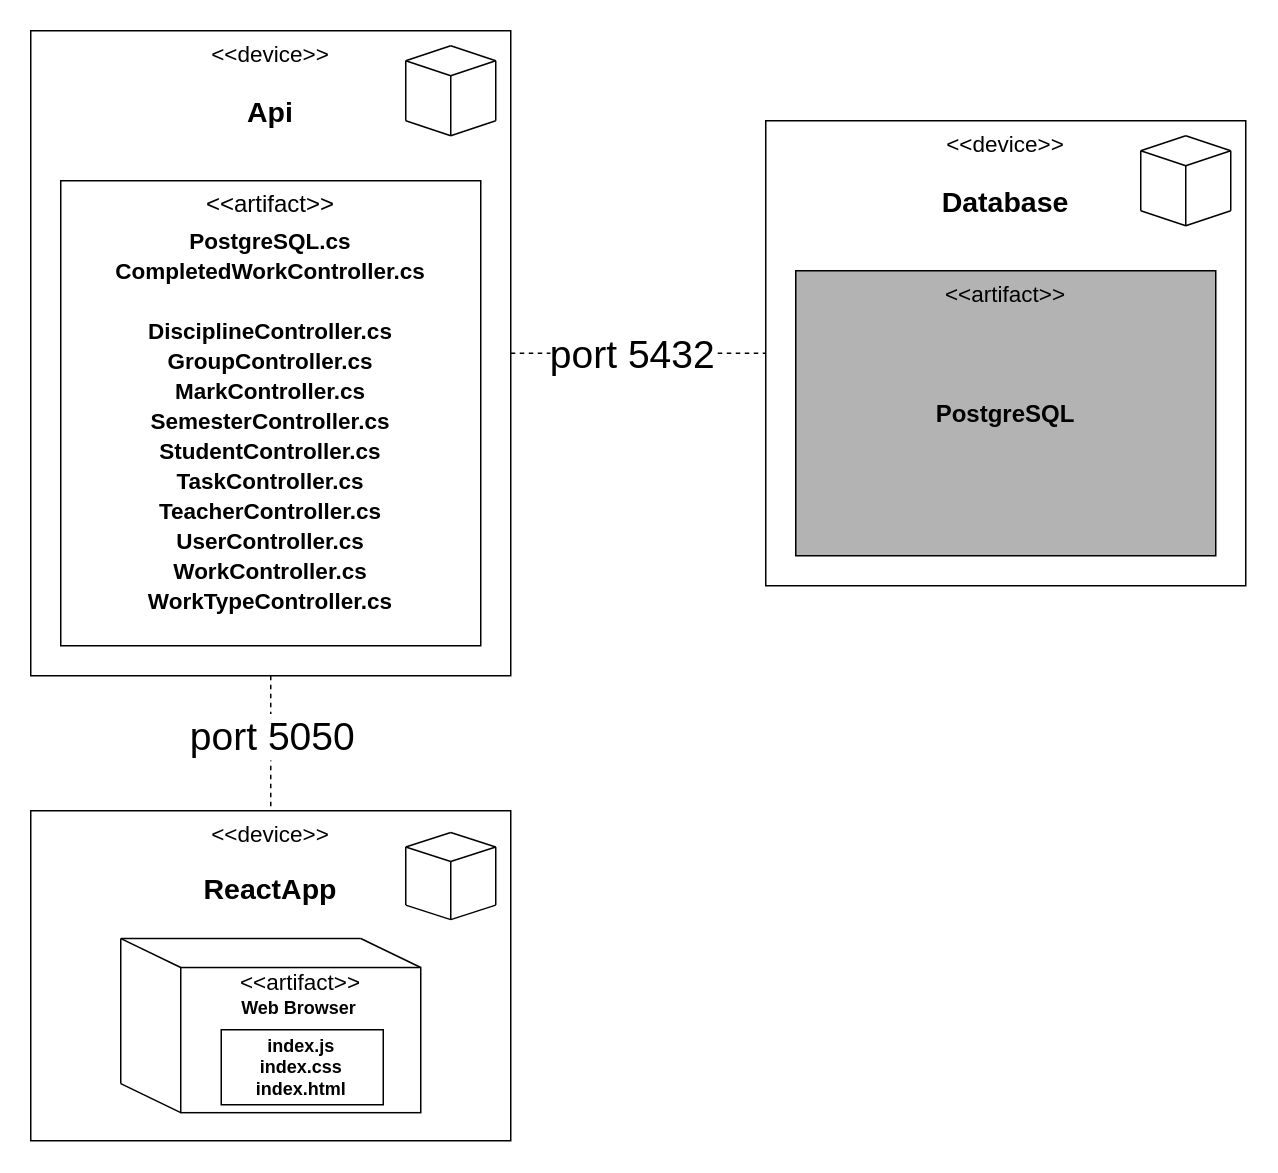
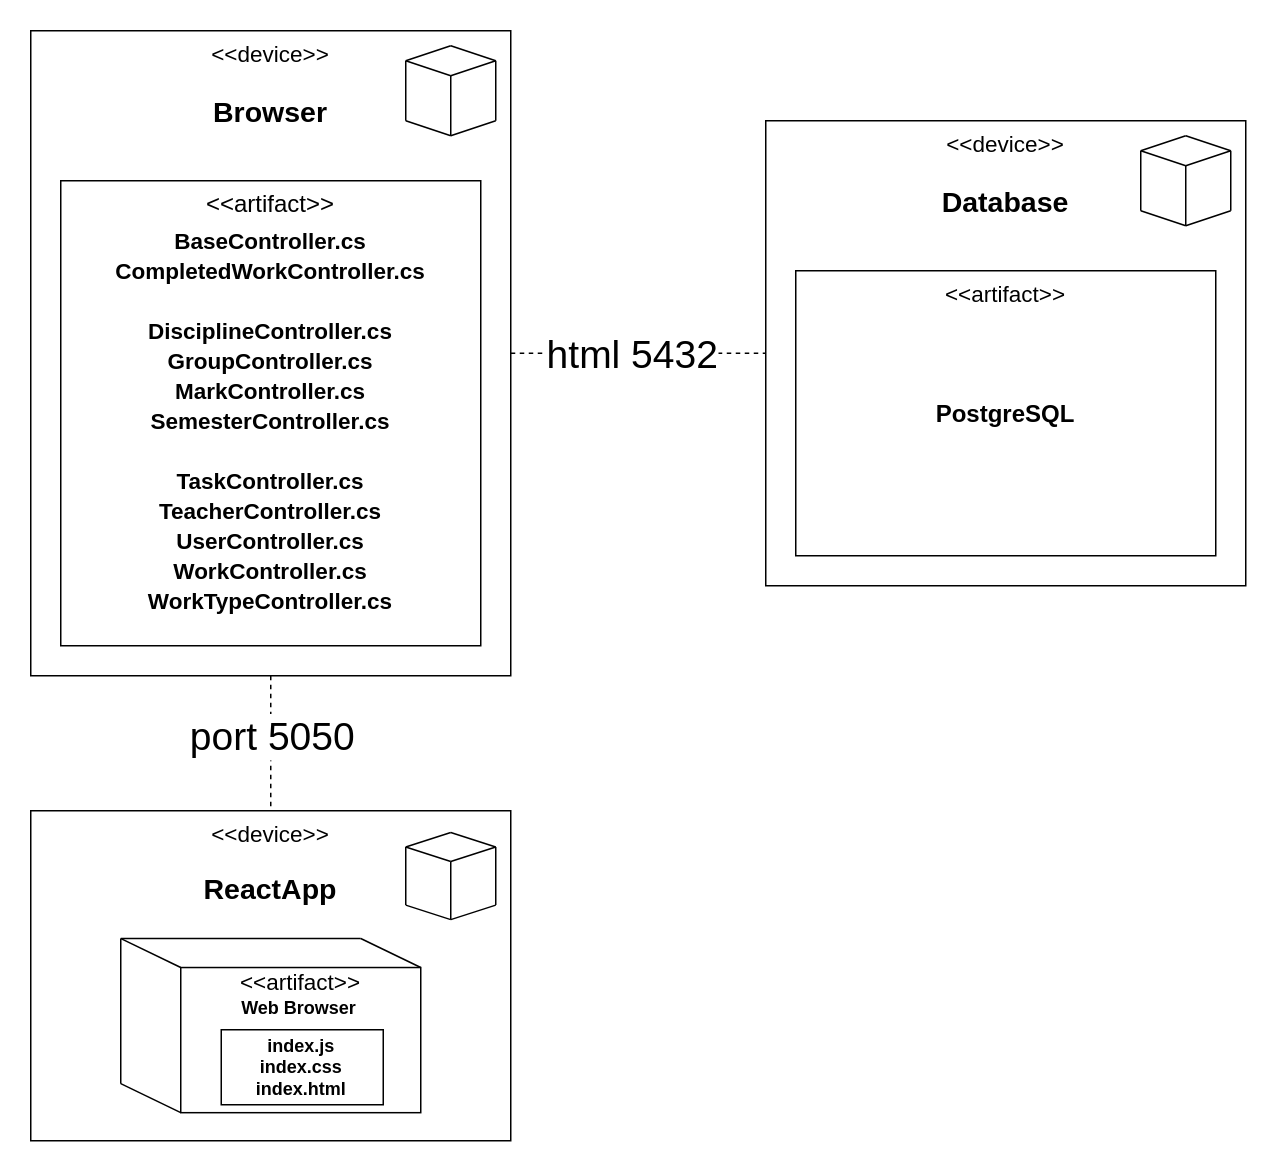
  <mxCell id="0" />
  <mxCell id="1" parent="0" />
  <mxCell id="2" value="" style="group;shadow=0;" parent="1" vertex="1" connectable="0"><mxGeometry x="20" y="20" width="320" height="430" as="geometry" /></mxCell>
  <mxCell id="3" value="" style="rounded=0;whiteSpace=wrap;html=1;shadow=0;" parent="2" vertex="1"><mxGeometry width="320" height="430" as="geometry" /></mxCell>
  <mxCell id="4" value="&lt;font style=&quot;font-size: 15px;&quot;&gt;&amp;lt;&amp;lt;device&amp;gt;&amp;gt;&lt;/font&gt;" style="text;html=1;strokeColor=none;fillColor=none;align=center;verticalAlign=middle;whiteSpace=wrap;rounded=0;shadow=0;" parent="2" vertex="1"><mxGeometry width="320" height="30" as="geometry" /></mxCell>
- <mxCell id="5" value="&lt;font style=&quot;font-size: 19px;&quot;&gt;Api&lt;/font&gt;" style="text;html=1;strokeColor=none;fillColor=none;align=center;verticalAlign=middle;whiteSpace=wrap;rounded=0;fontStyle=1;shadow=0;" parent="2" vertex="1"><mxGeometry y="40" width="320" height="30" as="geometry" /></mxCell>
+ <mxCell id="5" value="&lt;font style=&quot;font-size: 19px;&quot;&gt;Browser&lt;/font&gt;" style="text;html=1;strokeColor=none;fillColor=none;align=center;verticalAlign=middle;whiteSpace=wrap;rounded=0;fontStyle=1;shadow=0;" parent="2" vertex="1"><mxGeometry y="40" width="320" height="30" as="geometry" /></mxCell>
  <mxCell id="6" value="" style="rounded=0;whiteSpace=wrap;html=1;shadow=0;" parent="2" vertex="1"><mxGeometry x="20" y="100" width="280" height="310" as="geometry" /></mxCell>
  <mxCell id="7" value="" style="group;movable=1;resizable=1;rotatable=1;deletable=1;editable=1;locked=0;connectable=1;shadow=0;" parent="2" vertex="1" connectable="0"><mxGeometry x="250" y="10" width="60" height="60" as="geometry" /></mxCell>
  <mxCell id="8" value="" style="endArrow=none;html=1;rounded=0;movable=0;resizable=0;rotatable=0;deletable=0;editable=0;locked=1;connectable=0;" parent="7" edge="1"><mxGeometry width="50" height="50" relative="1" as="geometry"><mxPoint x="30" y="60" as="sourcePoint" /><mxPoint x="30" y="20" as="targetPoint" /></mxGeometry></mxCell>
  <mxCell id="9" value="" style="endArrow=none;html=1;rounded=0;shadow=0;" parent="7" edge="1"><mxGeometry width="50" height="50" relative="1" as="geometry"><mxPoint x="30" y="60" as="sourcePoint" /><mxPoint x="60" y="50" as="targetPoint" /></mxGeometry></mxCell>
  <mxCell id="10" value="" style="endArrow=none;html=1;rounded=0;shadow=0;" parent="7" edge="1"><mxGeometry width="50" height="50" relative="1" as="geometry"><mxPoint x="30" y="60" as="sourcePoint" /><mxPoint y="50" as="targetPoint" /></mxGeometry></mxCell>
  <mxCell id="11" value="" style="endArrow=none;html=1;rounded=0;shadow=0;" parent="7" edge="1"><mxGeometry width="50" height="50" relative="1" as="geometry"><mxPoint y="50" as="sourcePoint" /><mxPoint y="10" as="targetPoint" /></mxGeometry></mxCell>
  <mxCell id="12" value="" style="endArrow=none;html=1;rounded=0;shadow=0;" parent="7" edge="1"><mxGeometry width="50" height="50" relative="1" as="geometry"><mxPoint x="60" y="50" as="sourcePoint" /><mxPoint x="60" y="10" as="targetPoint" /></mxGeometry></mxCell>
  <mxCell id="13" value="" style="endArrow=none;html=1;rounded=0;shadow=0;" parent="7" edge="1"><mxGeometry width="50" height="50" relative="1" as="geometry"><mxPoint x="30" y="20" as="sourcePoint" /><mxPoint x="60" y="10" as="targetPoint" /></mxGeometry></mxCell>
  <mxCell id="14" value="" style="endArrow=none;html=1;rounded=0;shadow=0;" parent="7" edge="1"><mxGeometry width="50" height="50" relative="1" as="geometry"><mxPoint x="30" y="20" as="sourcePoint" /><mxPoint y="10" as="targetPoint" /></mxGeometry></mxCell>
  <mxCell id="15" value="" style="endArrow=none;html=1;rounded=0;shadow=0;" parent="7" edge="1"><mxGeometry width="50" height="50" relative="1" as="geometry"><mxPoint x="60" y="10" as="sourcePoint" /><mxPoint x="30" as="targetPoint" /></mxGeometry></mxCell>
  <mxCell id="16" value="" style="endArrow=none;html=1;rounded=0;shadow=0;" parent="7" edge="1"><mxGeometry width="50" height="50" relative="1" as="geometry"><mxPoint y="10" as="sourcePoint" /><mxPoint x="30" as="targetPoint" /></mxGeometry></mxCell>
  <mxCell id="17" value="&lt;font style=&quot;font-size: 16px;&quot;&gt;&amp;lt;&amp;lt;artifact&amp;gt;&amp;gt;&lt;/font&gt;" style="text;html=1;strokeColor=none;fillColor=none;align=center;verticalAlign=middle;whiteSpace=wrap;rounded=0;shadow=0;" parent="2" vertex="1"><mxGeometry x="130" y="100" width="60" height="30" as="geometry" /></mxCell>
- <mxCell id="18" value="&lt;font style=&quot;font-size: 15px;&quot;&gt;PostgreSQL.cs&lt;/font&gt;" style="text;html=1;strokeColor=none;fillColor=none;align=center;verticalAlign=middle;whiteSpace=wrap;rounded=0;fontStyle=1;shadow=0;" parent="2" vertex="1"><mxGeometry x="20" y="130" width="280" height="20" as="geometry" /></mxCell>
+ <mxCell id="18" value="&lt;font style=&quot;font-size: 15px;&quot;&gt;BaseController.cs&lt;/font&gt;" style="text;html=1;strokeColor=none;fillColor=none;align=center;verticalAlign=middle;whiteSpace=wrap;rounded=0;fontStyle=1;shadow=0;" parent="2" vertex="1"><mxGeometry x="20" y="130" width="280" height="20" as="geometry" /></mxCell>
  <mxCell id="19" value="&lt;font style=&quot;font-size: 15px;&quot;&gt;CompletedWorkController.cs&lt;/font&gt;" style="text;html=1;strokeColor=none;fillColor=none;align=center;verticalAlign=middle;whiteSpace=wrap;rounded=0;fontStyle=1;shadow=0;" parent="2" vertex="1"><mxGeometry x="20" y="150" width="280" height="20" as="geometry" /></mxCell>
  <mxCell id="20" value="&lt;font style=&quot;font-size: 15px;&quot;&gt;DisciplineController.cs&lt;/font&gt;" style="text;html=1;strokeColor=none;fillColor=none;align=center;verticalAlign=middle;whiteSpace=wrap;rounded=0;fontStyle=1;shadow=0;" parent="2" vertex="1"><mxGeometry x="20" y="190" width="280" height="20" as="geometry" /></mxCell>
  <mxCell id="21" value="&lt;font style=&quot;font-size: 15px;&quot;&gt;SemesterController.cs&lt;/font&gt;" style="text;html=1;strokeColor=none;fillColor=none;align=center;verticalAlign=middle;whiteSpace=wrap;rounded=0;fontStyle=1;shadow=0;" parent="2" vertex="1"><mxGeometry x="20" y="250" width="280" height="20" as="geometry" /></mxCell>
  <mxCell id="22" value="&lt;font style=&quot;font-size: 15px;&quot;&gt;MarkController.cs&lt;/font&gt;" style="text;html=1;strokeColor=none;fillColor=none;align=center;verticalAlign=middle;whiteSpace=wrap;rounded=0;fontStyle=1;shadow=0;" parent="2" vertex="1"><mxGeometry x="20" y="230" width="280" height="20" as="geometry" /></mxCell>
  <mxCell id="23" value="&lt;font style=&quot;font-size: 15px;&quot;&gt;GroupController.cs&lt;/font&gt;" style="text;html=1;strokeColor=none;fillColor=none;align=center;verticalAlign=middle;whiteSpace=wrap;rounded=0;fontStyle=1;shadow=0;" parent="2" vertex="1"><mxGeometry x="20" y="210" width="280" height="20" as="geometry" /></mxCell>
- <mxCell id="24" value="&lt;font style=&quot;font-size: 15px;&quot;&gt;StudentController.cs&lt;/font&gt;" style="text;html=1;strokeColor=none;fillColor=none;align=center;verticalAlign=middle;whiteSpace=wrap;rounded=0;fontStyle=1;shadow=0;" parent="2" vertex="1"><mxGeometry x="20" y="270" width="280" height="20" as="geometry" /></mxCell>
  <mxCell id="25" value="&lt;font style=&quot;font-size: 15px;&quot;&gt;TaskController.cs&lt;/font&gt;" style="text;html=1;strokeColor=none;fillColor=none;align=center;verticalAlign=middle;whiteSpace=wrap;rounded=0;fontStyle=1;shadow=0;" parent="2" vertex="1"><mxGeometry x="20" y="290" width="280" height="20" as="geometry" /></mxCell>
  <mxCell id="26" value="&lt;font style=&quot;font-size: 15px;&quot;&gt;TeacherController.cs&lt;/font&gt;" style="text;html=1;strokeColor=none;fillColor=none;align=center;verticalAlign=middle;whiteSpace=wrap;rounded=0;fontStyle=1;shadow=0;" parent="2" vertex="1"><mxGeometry x="20" y="310" width="280" height="20" as="geometry" /></mxCell>
  <mxCell id="27" value="&lt;font style=&quot;font-size: 15px;&quot;&gt;UserController.cs&lt;/font&gt;" style="text;html=1;strokeColor=none;fillColor=none;align=center;verticalAlign=middle;whiteSpace=wrap;rounded=0;fontStyle=1;shadow=0;" parent="2" vertex="1"><mxGeometry x="20" y="330" width="280" height="20" as="geometry" /></mxCell>
  <mxCell id="28" value="&lt;font style=&quot;font-size: 15px;&quot;&gt;WorkTypeController.cs&lt;/font&gt;" style="text;html=1;strokeColor=none;fillColor=none;align=center;verticalAlign=middle;whiteSpace=wrap;rounded=0;fontStyle=1;shadow=0;" parent="2" vertex="1"><mxGeometry x="20" y="370" width="280" height="20" as="geometry" /></mxCell>
  <mxCell id="29" value="&lt;font style=&quot;font-size: 15px;&quot;&gt;WorkController.cs&lt;/font&gt;" style="text;html=1;strokeColor=none;fillColor=none;align=center;verticalAlign=middle;whiteSpace=wrap;rounded=0;fontStyle=1;shadow=0;" parent="2" vertex="1"><mxGeometry x="20" y="350" width="280" height="20" as="geometry" /></mxCell>
  <mxCell id="30" value="" style="group;shadow=0;" parent="1" vertex="1" connectable="0"><mxGeometry x="510" y="80" width="320" height="310" as="geometry" /></mxCell>
  <mxCell id="31" value="" style="rounded=0;whiteSpace=wrap;html=1;shadow=0;" parent="30" vertex="1"><mxGeometry width="320" height="310" as="geometry" /></mxCell>
  <mxCell id="32" value="&lt;font style=&quot;font-size: 15px;&quot;&gt;&amp;lt;&amp;lt;device&amp;gt;&amp;gt;&lt;/font&gt;" style="text;html=1;strokeColor=none;fillColor=none;align=center;verticalAlign=middle;whiteSpace=wrap;rounded=0;shadow=0;" parent="30" vertex="1"><mxGeometry width="320" height="30" as="geometry" /></mxCell>
  <mxCell id="33" value="&lt;span style=&quot;font-size: 19px;&quot;&gt;Database&lt;/span&gt;" style="text;html=1;strokeColor=none;fillColor=none;align=center;verticalAlign=middle;whiteSpace=wrap;rounded=0;fontStyle=1;shadow=0;" parent="30" vertex="1"><mxGeometry y="40" width="320" height="30" as="geometry" /></mxCell>
- <mxCell id="34" value="&lt;font style=&quot;font-size: 16px;&quot;&gt;&lt;b&gt;PostgreSQL&lt;/b&gt;&lt;/font&gt;" style="rounded=0;whiteSpace=wrap;html=1;shadow=0;fillColor=#b3b3b3;" parent="30" vertex="1"><mxGeometry x="20" y="100" width="280" height="190" as="geometry" /></mxCell>
+ <mxCell id="34" value="&lt;font style=&quot;font-size: 16px;&quot;&gt;&lt;b&gt;PostgreSQL&lt;/b&gt;&lt;/font&gt;" style="rounded=0;whiteSpace=wrap;html=1;shadow=0;" parent="30" vertex="1"><mxGeometry x="20" y="100" width="280" height="190" as="geometry" /></mxCell>
  <mxCell id="35" value="" style="group;movable=1;resizable=1;rotatable=1;deletable=1;editable=1;locked=0;connectable=1;shadow=0;" parent="30" vertex="1" connectable="0"><mxGeometry x="250" y="10" width="60" height="60" as="geometry" /></mxCell>
  <mxCell id="36" value="" style="endArrow=none;html=1;rounded=0;movable=0;resizable=0;rotatable=0;deletable=0;editable=0;locked=1;connectable=0;" parent="35" edge="1"><mxGeometry width="50" height="50" relative="1" as="geometry"><mxPoint x="30" y="60" as="sourcePoint" /><mxPoint x="30" y="20" as="targetPoint" /></mxGeometry></mxCell>
  <mxCell id="37" value="" style="endArrow=none;html=1;rounded=0;shadow=0;" parent="35" edge="1"><mxGeometry width="50" height="50" relative="1" as="geometry"><mxPoint x="30" y="60" as="sourcePoint" /><mxPoint x="60" y="50" as="targetPoint" /></mxGeometry></mxCell>
  <mxCell id="38" value="" style="endArrow=none;html=1;rounded=0;shadow=0;" parent="35" edge="1"><mxGeometry width="50" height="50" relative="1" as="geometry"><mxPoint x="30" y="60" as="sourcePoint" /><mxPoint y="50" as="targetPoint" /></mxGeometry></mxCell>
  <mxCell id="39" value="" style="endArrow=none;html=1;rounded=0;shadow=0;" parent="35" edge="1"><mxGeometry width="50" height="50" relative="1" as="geometry"><mxPoint y="50" as="sourcePoint" /><mxPoint y="10" as="targetPoint" /></mxGeometry></mxCell>
  <mxCell id="40" value="" style="endArrow=none;html=1;rounded=0;shadow=0;" parent="35" edge="1"><mxGeometry width="50" height="50" relative="1" as="geometry"><mxPoint x="60" y="50" as="sourcePoint" /><mxPoint x="60" y="10" as="targetPoint" /></mxGeometry></mxCell>
  <mxCell id="41" value="" style="endArrow=none;html=1;rounded=0;shadow=0;" parent="35" edge="1"><mxGeometry width="50" height="50" relative="1" as="geometry"><mxPoint x="30" y="20" as="sourcePoint" /><mxPoint x="60" y="10" as="targetPoint" /></mxGeometry></mxCell>
  <mxCell id="42" value="" style="endArrow=none;html=1;rounded=0;shadow=0;" parent="35" edge="1"><mxGeometry width="50" height="50" relative="1" as="geometry"><mxPoint x="30" y="20" as="sourcePoint" /><mxPoint y="10" as="targetPoint" /></mxGeometry></mxCell>
  <mxCell id="43" value="" style="endArrow=none;html=1;rounded=0;shadow=0;" parent="35" edge="1"><mxGeometry width="50" height="50" relative="1" as="geometry"><mxPoint x="60" y="10" as="sourcePoint" /><mxPoint x="30" as="targetPoint" /></mxGeometry></mxCell>
  <mxCell id="44" value="" style="endArrow=none;html=1;rounded=0;shadow=0;" parent="35" edge="1"><mxGeometry width="50" height="50" relative="1" as="geometry"><mxPoint y="10" as="sourcePoint" /><mxPoint x="30" as="targetPoint" /></mxGeometry></mxCell>
  <mxCell id="45" value="&lt;font style=&quot;font-size: 15px;&quot;&gt;&amp;lt;&amp;lt;artifact&amp;gt;&amp;gt;&lt;/font&gt;" style="text;html=1;strokeColor=none;fillColor=none;align=center;verticalAlign=middle;whiteSpace=wrap;rounded=0;shadow=0;" parent="30" vertex="1"><mxGeometry x="130" y="100" width="60" height="30" as="geometry" /></mxCell>
  <mxCell id="46" value="" style="group" vertex="1" connectable="0" parent="1"><mxGeometry x="20" y="540" width="320" height="220" as="geometry" /></mxCell>
  <mxCell id="47" value="" style="group;shadow=0;fillColor=#B3B3B3;container=0;" parent="46" vertex="1" connectable="0"><mxGeometry width="320" height="220" as="geometry" /></mxCell>
  <mxCell id="48" value="" style="rounded=0;whiteSpace=wrap;html=1;shadow=0;" parent="46" vertex="1"><mxGeometry width="320" height="220" as="geometry" /></mxCell>
  <mxCell id="49" value="&lt;font style=&quot;font-size: 15px;&quot;&gt;&amp;lt;&amp;lt;device&amp;gt;&amp;gt;&lt;/font&gt;" style="text;html=1;strokeColor=none;fillColor=none;align=center;verticalAlign=middle;whiteSpace=wrap;rounded=0;shadow=0;" parent="46" vertex="1"><mxGeometry width="320" height="29.032" as="geometry" /></mxCell>
  <mxCell id="50" value="&lt;span style=&quot;font-size: 19px;&quot;&gt;ReactApp&lt;/span&gt;" style="text;html=1;strokeColor=none;fillColor=none;align=center;verticalAlign=middle;whiteSpace=wrap;rounded=0;fontStyle=1;shadow=0;" parent="46" vertex="1"><mxGeometry y="38.71" width="320" height="29.032" as="geometry" /></mxCell>
  <mxCell id="51" value="" style="rounded=0;whiteSpace=wrap;html=1;shadow=0;" parent="46" vertex="1"><mxGeometry x="100" y="104.516" width="160" height="96.774" as="geometry" /></mxCell>
  <mxCell id="52" value="&lt;font style=&quot;font-size: 15px;&quot;&gt;&amp;lt;&amp;lt;artifact&amp;gt;&amp;gt;&lt;/font&gt;" style="text;html=1;strokeColor=none;fillColor=none;align=center;verticalAlign=middle;whiteSpace=wrap;rounded=0;shadow=0;" parent="46" vertex="1"><mxGeometry x="100" y="104.516" width="160" height="19.355" as="geometry" /></mxCell>
  <mxCell id="53" value="" style="group;movable=1;resizable=1;rotatable=1;deletable=1;editable=1;locked=0;connectable=1;shadow=0;" parent="46" vertex="1" connectable="0"><mxGeometry x="250" y="14.516" width="60" height="58.065" as="geometry" /></mxCell>
  <mxCell id="54" value="" style="endArrow=none;html=1;rounded=0;movable=0;resizable=0;rotatable=0;deletable=0;editable=0;locked=1;connectable=0;" parent="53" edge="1"><mxGeometry width="50" height="50" relative="1" as="geometry"><mxPoint x="30" y="58.065" as="sourcePoint" /><mxPoint x="30" y="19.355" as="targetPoint" /></mxGeometry></mxCell>
  <mxCell id="55" value="" style="endArrow=none;html=1;rounded=0;shadow=0;" parent="53" edge="1"><mxGeometry width="50" height="50" relative="1" as="geometry"><mxPoint x="30" y="58.065" as="sourcePoint" /><mxPoint x="60" y="48.387" as="targetPoint" /></mxGeometry></mxCell>
  <mxCell id="56" value="" style="endArrow=none;html=1;rounded=0;shadow=0;" parent="53" edge="1"><mxGeometry width="50" height="50" relative="1" as="geometry"><mxPoint x="30" y="58.065" as="sourcePoint" /><mxPoint y="48.387" as="targetPoint" /></mxGeometry></mxCell>
  <mxCell id="57" value="" style="endArrow=none;html=1;rounded=0;shadow=0;" parent="53" edge="1"><mxGeometry width="50" height="50" relative="1" as="geometry"><mxPoint y="48.387" as="sourcePoint" /><mxPoint y="9.677" as="targetPoint" /></mxGeometry></mxCell>
  <mxCell id="58" value="" style="endArrow=none;html=1;rounded=0;shadow=0;" parent="53" edge="1"><mxGeometry width="50" height="50" relative="1" as="geometry"><mxPoint x="60" y="48.387" as="sourcePoint" /><mxPoint x="60" y="9.677" as="targetPoint" /></mxGeometry></mxCell>
  <mxCell id="59" value="" style="endArrow=none;html=1;rounded=0;shadow=0;" parent="53" edge="1"><mxGeometry width="50" height="50" relative="1" as="geometry"><mxPoint x="30" y="19.355" as="sourcePoint" /><mxPoint x="60" y="9.677" as="targetPoint" /></mxGeometry></mxCell>
  <mxCell id="60" value="" style="endArrow=none;html=1;rounded=0;shadow=0;" parent="53" edge="1"><mxGeometry width="50" height="50" relative="1" as="geometry"><mxPoint x="30" y="19.355" as="sourcePoint" /><mxPoint y="9.677" as="targetPoint" /></mxGeometry></mxCell>
  <mxCell id="61" value="" style="endArrow=none;html=1;rounded=0;shadow=0;" parent="53" edge="1"><mxGeometry width="50" height="50" relative="1" as="geometry"><mxPoint x="60" y="9.677" as="sourcePoint" /><mxPoint x="30" as="targetPoint" /></mxGeometry></mxCell>
  <mxCell id="62" value="" style="endArrow=none;html=1;rounded=0;shadow=0;" parent="53" edge="1"><mxGeometry width="50" height="50" relative="1" as="geometry"><mxPoint y="9.677" as="sourcePoint" /><mxPoint x="30" as="targetPoint" /></mxGeometry></mxCell>
  <mxCell id="63" value="" style="endArrow=none;html=1;rounded=0;exitX=0;exitY=0;exitDx=0;exitDy=0;entryX=0.188;entryY=0.484;entryDx=0;entryDy=0;entryPerimeter=0;" parent="46" source="51" edge="1"><mxGeometry width="50" height="50" relative="1" as="geometry"><mxPoint x="60" y="119.032" as="sourcePoint" /><mxPoint x="60.16" y="85.2" as="targetPoint" /></mxGeometry></mxCell>
  <mxCell id="64" value="" style="endArrow=none;html=1;rounded=0;exitX=0;exitY=0;exitDx=0;exitDy=0;entryX=0.188;entryY=0.484;entryDx=0;entryDy=0;entryPerimeter=0;" parent="46" edge="1"><mxGeometry width="50" height="50" relative="1" as="geometry"><mxPoint x="100" y="201.29" as="sourcePoint" /><mxPoint x="60" y="181.935" as="targetPoint" /></mxGeometry></mxCell>
  <mxCell id="65" value="" style="endArrow=none;html=1;rounded=0;" parent="46" edge="1"><mxGeometry width="50" height="50" relative="1" as="geometry"><mxPoint x="60" y="181.935" as="sourcePoint" /><mxPoint x="60" y="85.161" as="targetPoint" /></mxGeometry></mxCell>
  <mxCell id="66" value="" style="endArrow=none;html=1;rounded=0;" parent="46" edge="1"><mxGeometry width="50" height="50" relative="1" as="geometry"><mxPoint x="60" y="85.161" as="sourcePoint" /><mxPoint x="220" y="85.161" as="targetPoint" /></mxGeometry></mxCell>
  <mxCell id="67" value="" style="endArrow=none;html=1;rounded=0;exitX=0;exitY=0;exitDx=0;exitDy=0;entryX=0.188;entryY=0.484;entryDx=0;entryDy=0;entryPerimeter=0;" parent="46" edge="1"><mxGeometry width="50" height="50" relative="1" as="geometry"><mxPoint x="260" y="104.516" as="sourcePoint" /><mxPoint x="220" y="85.161" as="targetPoint" /></mxGeometry></mxCell>
  <mxCell id="68" value="" style="rounded=0;whiteSpace=wrap;html=1;fillColor=default;" vertex="1" parent="46"><mxGeometry x="127" y="146" width="108" height="50" as="geometry" /></mxCell>
  <mxCell id="69" value="Web Browser" style="text;html=1;strokeColor=none;fillColor=none;align=center;verticalAlign=middle;whiteSpace=wrap;rounded=0;fontStyle=1" vertex="1" parent="46"><mxGeometry x="100" y="117" width="158" height="30" as="geometry" /></mxCell>
  <mxCell id="70" value="index.js&lt;br&gt;index.css&lt;br&gt;index.html" style="text;html=1;strokeColor=none;fillColor=none;align=center;verticalAlign=middle;whiteSpace=wrap;rounded=0;fontStyle=1" parent="46" vertex="1"><mxGeometry x="127" y="147" width="107" height="48" as="geometry" /></mxCell>
  <mxCell id="71" value="" style="endArrow=none;dashed=1;html=1;rounded=0;exitX=1;exitY=0.5;exitDx=0;exitDy=0;entryX=0;entryY=0.5;entryDx=0;entryDy=0;" edge="1" parent="1" source="3" target="31"><mxGeometry width="50" height="50" relative="1" as="geometry"><mxPoint x="370" y="260" as="sourcePoint" /><mxPoint x="420" y="210" as="targetPoint" /></mxGeometry></mxCell>
  <mxCell id="72" value="" style="endArrow=none;dashed=1;html=1;rounded=0;exitX=0.5;exitY=1;exitDx=0;exitDy=0;entryX=0.5;entryY=0;entryDx=0;entryDy=0;" edge="1" parent="1" source="3" target="49"><mxGeometry width="50" height="50" relative="1" as="geometry"><mxPoint x="400" y="530" as="sourcePoint" /><mxPoint x="450" y="480" as="targetPoint" /></mxGeometry></mxCell>
  <mxCell id="73" value="&lt;font style=&quot;font-size: 26px;&quot;&gt;port 5050&lt;/font&gt;" style="edgeLabel;html=1;align=center;verticalAlign=middle;resizable=0;points=[];" vertex="1" connectable="0" parent="72"><mxGeometry x="-0.183" y="2" relative="1" as="geometry"><mxPoint x="-2" y="3" as="offset" /></mxGeometry></mxCell>
- <mxCell id="74" value="&lt;font style=&quot;font-size: 26px;&quot;&gt;port 5432&lt;/font&gt;" style="edgeLabel;html=1;align=center;verticalAlign=middle;resizable=0;points=[];" vertex="1" connectable="0" parent="1"><mxGeometry x="420" y="235" as="geometry" /></mxCell>
+ <mxCell id="74" value="&lt;font style=&quot;font-size: 26px;&quot;&gt;html 5432&lt;/font&gt;" style="edgeLabel;html=1;align=center;verticalAlign=middle;resizable=0;points=[];" vertex="1" connectable="0" parent="1"><mxGeometry x="420" y="235" as="geometry" /></mxCell>
